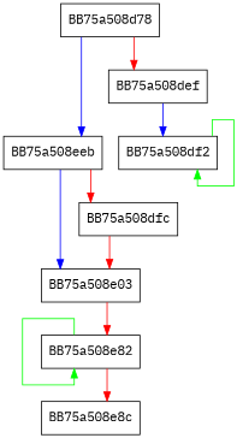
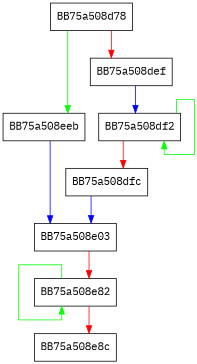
  digraph {
    fontname="IBM Plex Mono"
    splines=ortho
    node [fontname="IBM Plex Mono" shape=box]
    edge [color=red fontname="IBM Plex Mono"]
    BB75a508d78
    BB75a508eeb
    BB75a508def
    BB75a508e03
    BB75a508df2
    BB75a508e82
    BB75a508dfc
    BB75a508e8c
-   BB75a508d78 -> BB75a508eeb [color=blue]
+   BB75a508d78 -> BB75a508eeb [color=green]
    BB75a508d78 -> BB75a508def
    BB75a508eeb -> BB75a508e03 [color=blue]
    BB75a508def -> BB75a508df2 [color=blue]
    BB75a508e03 -> BB75a508e82
    BB75a508df2 -> BB75a508df2 [color=green]
-   BB75a508eeb -> BB75a508dfc
+   BB75a508df2 -> BB75a508dfc
    BB75a508e82 -> BB75a508e82 [color=green]
    BB75a508e82 -> BB75a508e8c
-   BB75a508dfc -> BB75a508e03
+   BB75a508dfc -> BB75a508e03 [color=blue]
  }
